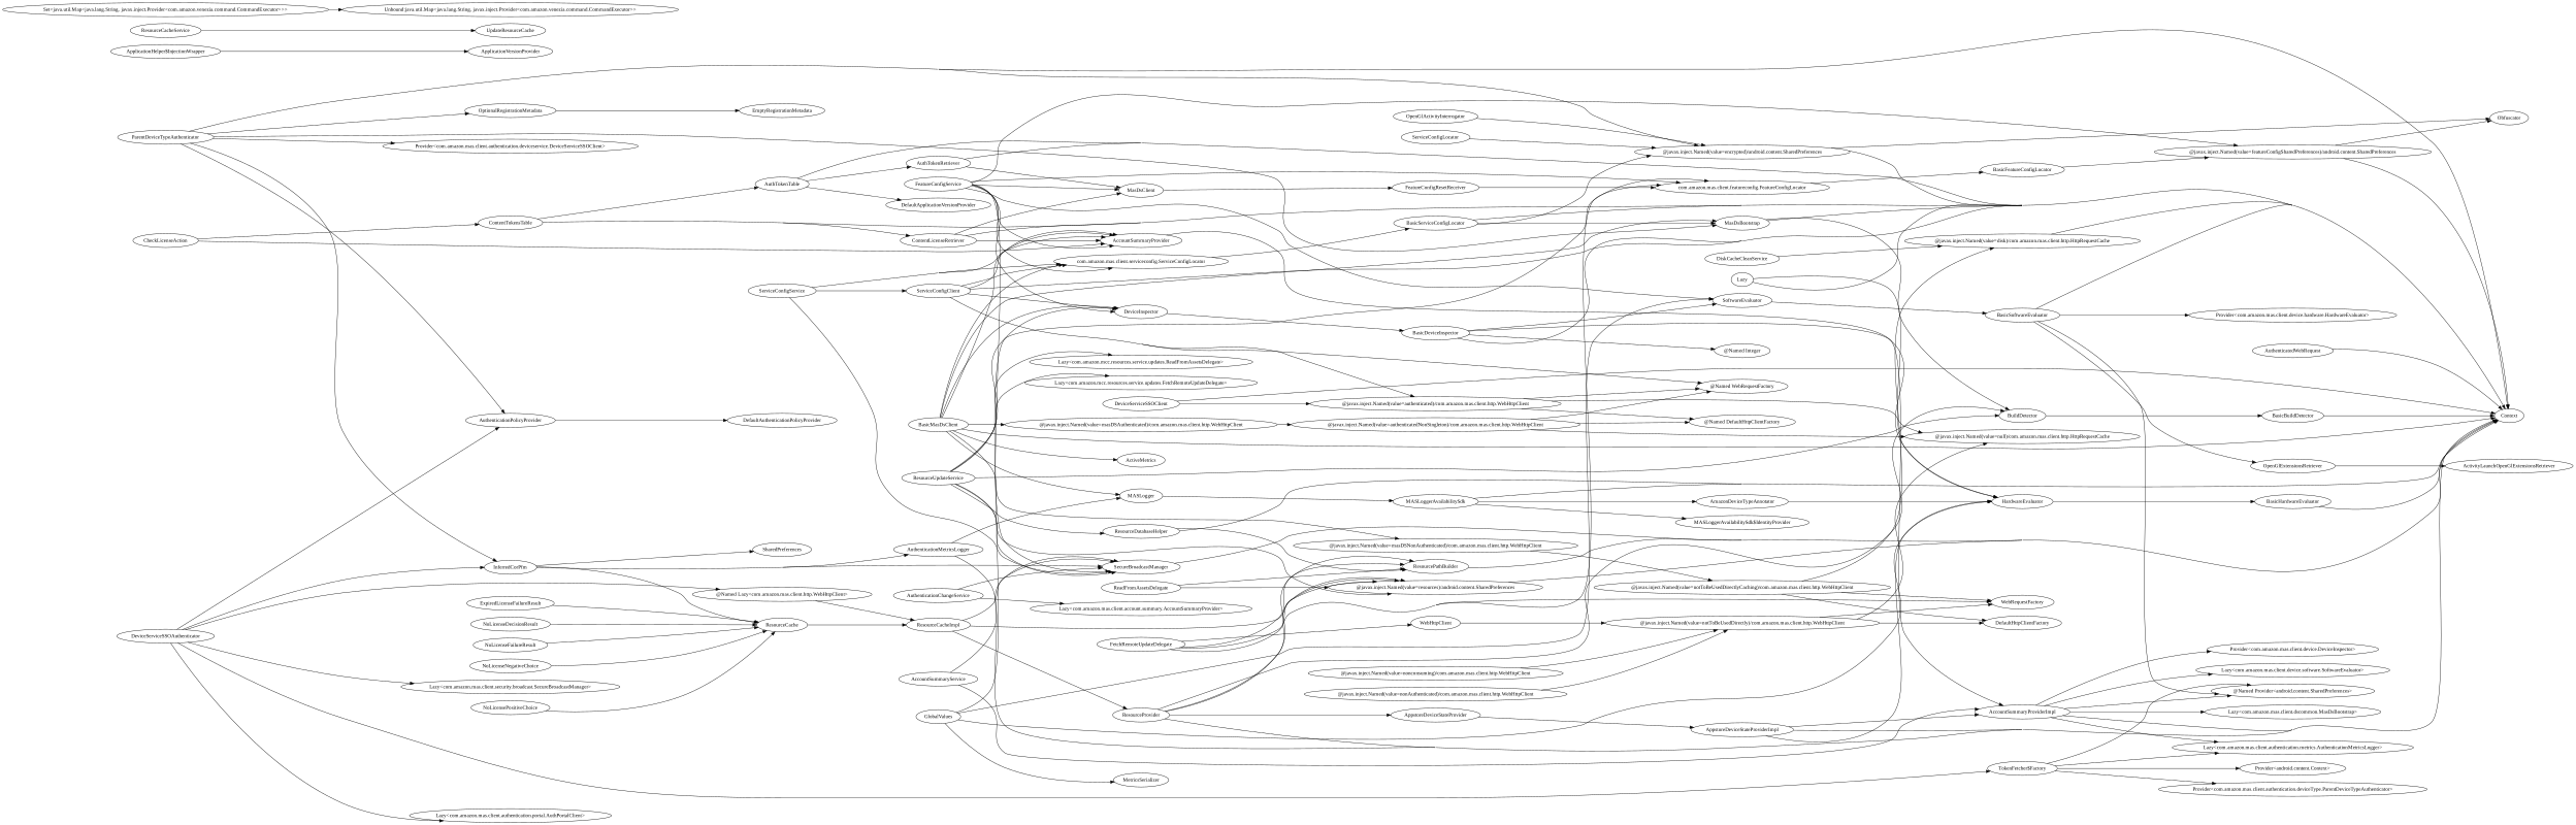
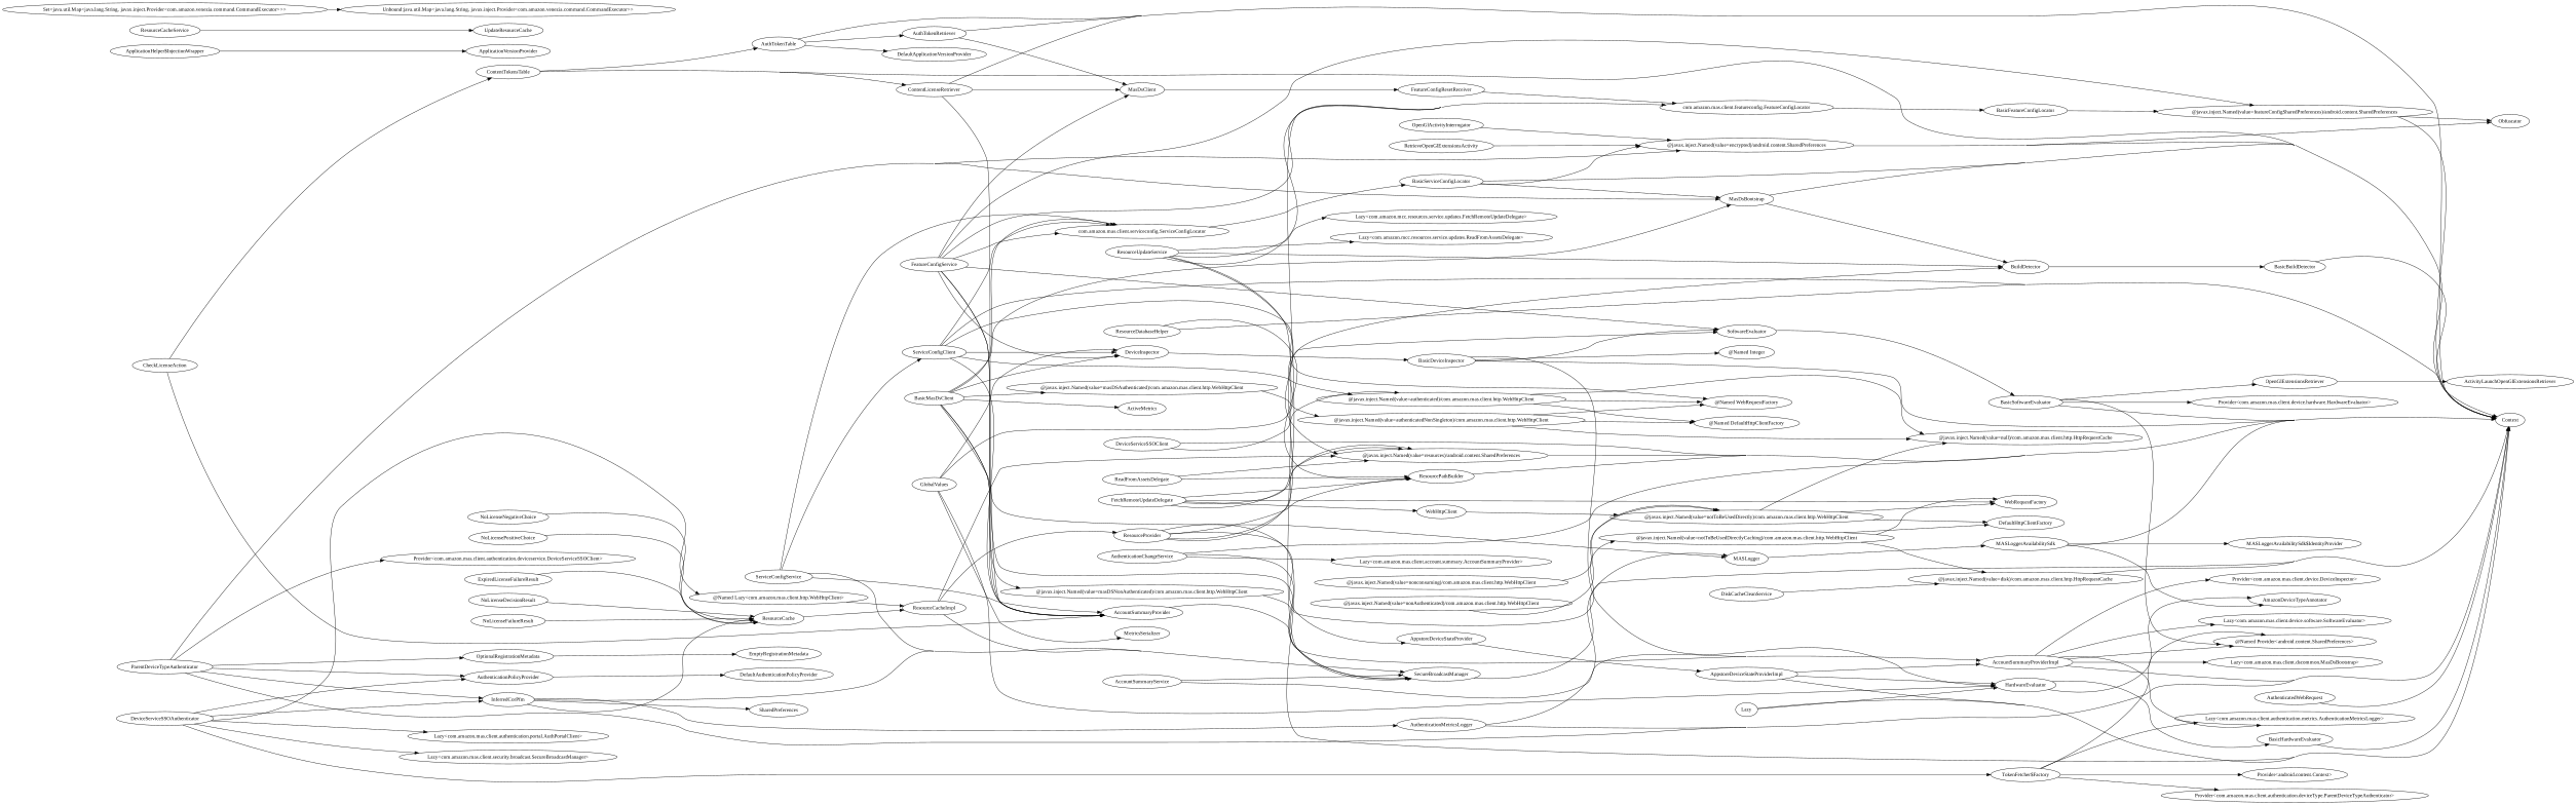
  digraph {
    concentrate=true
    fontname="Liberation Serif"
    rankdir=LR
    node [fontname="Liberation Serif"]
    edge [fontname="Liberation Serif"]
    n1 [label="@javax.inject.Named(value=authenticated)/com.amazon.mas.client.http.WebHttpClient"]
    n2 [label="@Named DefaultHttpClientFactory"]
    n3 [label="@Named WebRequestFactory"]
    n4 [label="@javax.inject.Named(value=null)/com.amazon.mas.client.http.HttpRequestCache"]
    n5 [label="@javax.inject.Named(value=authenticatedNonSingleton)/com.amazon.mas.client.http.WebHttpClient"]
    n6 [label="@javax.inject.Named(value=disk)/com.amazon.mas.client.http.HttpRequestCache"]
    Context
    n8 [label="@javax.inject.Named(value=encrypted)/android.content.SharedPreferences"]
    Obfuscator
    n10 [label="@javax.inject.Named(value=featureConfigSharedPreferences)/android.content.SharedPreferences"]
    n11 [label="@javax.inject.Named(value=masDSAuthenticated)/com.amazon.mas.client.http.WebHttpClient"]
    n12 [label="@javax.inject.Named(value=masDSNonAuthenticated)/com.amazon.mas.client.http.WebHttpClient"]
    n13 [label="@javax.inject.Named(value=notToBeUsedDirectlyCaching)/com.amazon.mas.client.http.WebHttpClient"]
    DefaultHttpClientFactory
    WebRequestFactory
    n16 [label="@javax.inject.Named(value=nonAuthenticated)/com.amazon.mas.client.http.WebHttpClient"]
    n17 [label="@javax.inject.Named(value=notToBeUsedDirectly)/com.amazon.mas.client.http.WebHttpClient"]
    n18 [label="@javax.inject.Named(value=nonconsuming)/com.amazon.mas.client.http.WebHttpClient"]
    n19 [label="@javax.inject.Named(value=resources)/android.content.SharedPreferences"]
    AccountSummaryProvider
    AccountSummaryProviderImpl
    n22 [label="@Named Provider<android.content.SharedPreferences>"]
    n23 [label="Provider<com.amazon.mas.client.device.DeviceInspector>"]
    n24 [label="Lazy<com.amazon.mas.client.authentication.metrics.AuthenticationMetricsLogger>"]
    n25 [label="Lazy<com.amazon.mas.client.device.software.SoftwareEvaluator>"]
    n26 [label="Lazy<com.amazon.mas.client.dscommon.MasDsBootstrap>"]
    AccountSummaryService
    SecureBroadcastManager
    AmazonDeviceTypeAnnotator
    HardwareEvaluator
    BasicHardwareEvaluator
    n32 [label="ApplicationHelper$InjectionWrapper"]
    ApplicationVersionProvider
    AppstoreDeviceStateProvider
    AppstoreDeviceStateProviderImpl
    n36 [label=Lazy]
    AuthTokenRetriever
    MasDsClient
    FeatureConfigResetReceiver
    BasicMasDsClient
    MASLogger
    MasDsBootstrap
    DeviceInspector
    ActiveMetrics
    n45 [label="com.amazon.mas.client.serviceconfig.ServiceConfigLocator"]
    AuthTokenTable
    DefaultApplicationVersionProvider
    AuthenticatedWebRequest
    AuthenticationChangeService
    n50 [label="Lazy<com.amazon.mas.client.account.summary.AccountSummaryProvider>"]
    AuthenticationMetricsLogger
    MASLoggerAvailabilitySdk
    n53 [label="MASLoggerAvailabilitySdk$IdentityProvider"]
    AuthenticationPolicyProvider
    DefaultAuthenticationPolicyProvider
    BasicBuildDetector
    n57 [label="@Named Integer"]
    BasicDeviceInspector
    SoftwareEvaluator
    BasicSoftwareEvaluator
    n61 [label="Provider<com.amazon.mas.client.device.hardware.HardwareEvaluator>"]
    OpenGlExtensionsRetriever
    BasicFeatureConfigLocator
    BuildDetector
    BasicServiceConfigLocator
    ActivityLaunchOpenGlExtensionsRetriever
    CheckLicenseAction
    ContentTokensTable
    ContentLicenseRetriever
    DeviceServiceSSOAuthenticator
    InferredCorPfm
    n72 [label="@Named Lazy<com.amazon.mas.client.http.WebHttpClient>"]
    n73 [label="Lazy<com.amazon.mas.client.authentication.portal.AuthPortalClient>"]
    n74 [label="Lazy<com.amazon.mas.client.security.broadcast.SecureBroadcastManager>"]
    n75 [label="TokenFetcher$Factory"]
    SharedPreferences
    ResourceCache
    ResourceCacheImpl
    n79 [label="Provider<android.content.Context>"]
    n80 [label="Provider<com.amazon.mas.client.authentication.deviceType.ParentDeviceTypeAuthenticator>"]
    DeviceServiceSSOClient
    DiskCacheCleanService
    ExpiredLicenseFailureResult
    ResourceProvider
    n85 [label="com.amazon.mas.client.featureconfig.FeatureConfigLocator"]
    FeatureConfigService
    FetchRemoteUpdateDelegate
    ResourcePathBuilder
    WebHttpClient
    GlobalValues
    MetricsSerializer
    NoLicenseDecisionResult
    NoLicenseFailureResult
    NoLicenseNegativeChoice
    NoLicensePositiveChoice
    OpenGlActivityInterrogator
    OptionalRegistrationMetadata
    EmptyRegistrationMetadata
    ParentDeviceTypeAuthenticator
    n100 [label="Provider<com.amazon.mas.client.authentication.deviceservice.DeviceServiceSSOClient>"]
    ReadFromAssetsDelegate
    ResourceCacheService
    UpdateResourceCache
    ResourceDatabaseHelper
    ResourceUpdateService
    n106 [label="Lazy<com.amazon.mcc.resources.service.updates.FetchRemoteUpdateDelegate>"]
    n107 [label="Lazy<com.amazon.mcc.resources.service.updates.ReadFromAssetsDelegate>"]
-   RetrieveOpenGlExtensionsActivity [label=ServiceConfigLocator]
+   RetrieveOpenGlExtensionsActivity
    ServiceConfigClient
    ServiceConfigService
    n111 [label="Set<java.util.Map<java.lang.String, javax.inject.Provider<com.amazon.venezia.command.CommandExecutor>>>"]
    n112 [label="Unbound:java.util.Map<java.lang.String, javax.inject.Provider<com.amazon.venezia.command.CommandExecutor>>"]
    n1 -> n2
    n1 -> n3
    n1 -> n4
    n5 -> n2
    n5 -> n3
    n5 -> n4
    n6 -> Context
    n8 -> Context
    n8 -> Obfuscator
    n10 -> Context
    n10 -> Obfuscator
    n11 -> n5
    n12 -> n13
    n13 -> n6
    n13 -> DefaultHttpClientFactory
    n13 -> WebRequestFactory
    n16 -> n17
    n17 -> n4
    n17 -> DefaultHttpClientFactory
    n17 -> WebRequestFactory
    n18 -> n17
    n19 -> Context
    AccountSummaryProvider -> AccountSummaryProviderImpl
    AccountSummaryProviderImpl -> Context
    AccountSummaryProviderImpl -> n22
    AccountSummaryProviderImpl -> n23
    AccountSummaryProviderImpl -> n24
    AccountSummaryProviderImpl -> n25
    AccountSummaryProviderImpl -> n26
    AccountSummaryService -> AccountSummaryProviderImpl
    AccountSummaryService -> SecureBroadcastManager
    SecureBroadcastManager -> Context
-   AmazonDeviceTypeAnnotator -> HardwareEvaluator
+   HardwareEvaluator -> AmazonDeviceTypeAnnotator
    HardwareEvaluator -> BasicHardwareEvaluator
    BasicHardwareEvaluator -> Context
    n32 -> ApplicationVersionProvider
    AppstoreDeviceStateProvider -> AppstoreDeviceStateProviderImpl
    AppstoreDeviceStateProviderImpl -> Context
    AppstoreDeviceStateProviderImpl -> AccountSummaryProviderImpl
    AppstoreDeviceStateProviderImpl -> HardwareEvaluator
    n36 -> Context
    n36 -> HardwareEvaluator
    AuthTokenRetriever -> Context
    AuthTokenRetriever -> MasDsClient
    MasDsClient -> FeatureConfigResetReceiver
    FeatureConfigResetReceiver -> n85
-   BasicMasDsClient -> Context
+   AuthenticationChangeService -> Context
    BasicMasDsClient -> n11
    BasicMasDsClient -> n12
    BasicMasDsClient -> AccountSummaryProvider
    BasicMasDsClient -> MASLogger
    BasicMasDsClient -> MasDsBootstrap
    BasicMasDsClient -> DeviceInspector
    BasicMasDsClient -> ActiveMetrics
    BasicMasDsClient -> n45
    MASLogger -> MASLoggerAvailabilitySdk
    MasDsBootstrap -> Context
    MasDsBootstrap -> BuildDetector
    DeviceInspector -> BasicDeviceInspector
    n45 -> BasicServiceConfigLocator
    AuthTokenTable -> Context
    AuthTokenTable -> AuthTokenRetriever
    AuthTokenTable -> DefaultApplicationVersionProvider
    AuthenticatedWebRequest -> Context
    AuthenticationChangeService -> SecureBroadcastManager
    AuthenticationChangeService -> n50
    AuthenticationMetricsLogger -> Context
    AuthenticationMetricsLogger -> MASLogger
    MASLoggerAvailabilitySdk -> Context
    MASLoggerAvailabilitySdk -> AmazonDeviceTypeAnnotator
    MASLoggerAvailabilitySdk -> n53
    AuthenticationPolicyProvider -> DefaultAuthenticationPolicyProvider
    BasicBuildDetector -> Context
    BasicDeviceInspector -> Context
    BasicDeviceInspector -> HardwareEvaluator
    BasicDeviceInspector -> n57
    BasicDeviceInspector -> SoftwareEvaluator
    SoftwareEvaluator -> BasicSoftwareEvaluator
    BasicSoftwareEvaluator -> Context
    BasicSoftwareEvaluator -> n22
    BasicSoftwareEvaluator -> n61
    BasicSoftwareEvaluator -> OpenGlExtensionsRetriever
    OpenGlExtensionsRetriever -> ActivityLaunchOpenGlExtensionsRetriever
    BasicFeatureConfigLocator -> n10
    BuildDetector -> BasicBuildDetector
    BasicServiceConfigLocator -> Context
    BasicServiceConfigLocator -> n8
    BasicServiceConfigLocator -> MasDsBootstrap
    CheckLicenseAction -> AccountSummaryProvider
    CheckLicenseAction -> ContentTokensTable
    ContentTokensTable -> Context
    ContentTokensTable -> AuthTokenTable
    ContentTokensTable -> ContentLicenseRetriever
    ContentLicenseRetriever -> Context
    ContentLicenseRetriever -> AccountSummaryProvider
    ContentLicenseRetriever -> MasDsClient
    DeviceServiceSSOAuthenticator -> AuthenticationPolicyProvider
    DeviceServiceSSOAuthenticator -> InferredCorPfm
    DeviceServiceSSOAuthenticator -> n72
    DeviceServiceSSOAuthenticator -> n73
    DeviceServiceSSOAuthenticator -> n74
    DeviceServiceSSOAuthenticator -> n75
    InferredCorPfm -> SecureBroadcastManager
    InferredCorPfm -> AuthenticationMetricsLogger
    InferredCorPfm -> SharedPreferences
    InferredCorPfm -> ResourceCache
    n72 -> ResourceCacheImpl
    n75 -> n22
    n75 -> n24
    n75 -> n79
    n75 -> n80
    ResourceCache -> ResourceCacheImpl
    ResourceCacheImpl -> n19
    ResourceCacheImpl -> SecureBroadcastManager
    ResourceCacheImpl -> ResourceProvider
    DeviceServiceSSOClient -> n1
    DeviceServiceSSOClient -> Context
    DiskCacheCleanService -> n6
    ExpiredLicenseFailureResult -> ResourceCache
    ResourceProvider -> Context
    ResourceProvider -> n19
    ResourceProvider -> AppstoreDeviceStateProvider
    ResourceProvider -> BuildDetector
    ResourceProvider -> ResourcePathBuilder
    n85 -> BasicFeatureConfigLocator
    FeatureConfigService -> n10
    FeatureConfigService -> AccountSummaryProvider
    FeatureConfigService -> SecureBroadcastManager
    FeatureConfigService -> MasDsClient
    FeatureConfigService -> DeviceInspector
    FeatureConfigService -> n45
    FeatureConfigService -> SoftwareEvaluator
    FeatureConfigService -> n85
    FetchRemoteUpdateDelegate -> WebRequestFactory
    FetchRemoteUpdateDelegate -> n19
    FetchRemoteUpdateDelegate -> n85
    FetchRemoteUpdateDelegate -> ResourcePathBuilder
    FetchRemoteUpdateDelegate -> WebHttpClient
    ResourcePathBuilder -> Context
    WebHttpClient -> n17
    GlobalValues -> HardwareEvaluator
    GlobalValues -> DeviceInspector
    GlobalValues -> SoftwareEvaluator
    GlobalValues -> MetricsSerializer
    NoLicenseDecisionResult -> ResourceCache
    NoLicenseFailureResult -> ResourceCache
    NoLicenseNegativeChoice -> ResourceCache
    NoLicensePositiveChoice -> ResourceCache
    OpenGlActivityInterrogator -> n8
    OptionalRegistrationMetadata -> EmptyRegistrationMetadata
    ParentDeviceTypeAuthenticator -> Context
    ParentDeviceTypeAuthenticator -> n8
    ParentDeviceTypeAuthenticator -> MasDsBootstrap
    ParentDeviceTypeAuthenticator -> AuthenticationPolicyProvider
    ParentDeviceTypeAuthenticator -> InferredCorPfm
    ParentDeviceTypeAuthenticator -> OptionalRegistrationMetadata
    ParentDeviceTypeAuthenticator -> n100
    ReadFromAssetsDelegate -> n19
    ReadFromAssetsDelegate -> ResourcePathBuilder
    ResourceCacheService -> UpdateResourceCache
    ResourceDatabaseHelper -> Context
    ResourceDatabaseHelper -> ResourcePathBuilder
    ResourceUpdateService -> n19
    ResourceUpdateService -> SecureBroadcastManager
    ResourceUpdateService -> BuildDetector
    ResourceUpdateService -> n85
-   ResourceUpdateService -> ResourceDatabaseHelper
    ResourceUpdateService -> n106
    ResourceUpdateService -> n107
    RetrieveOpenGlExtensionsActivity -> n8
    ServiceConfigClient -> n1
    ServiceConfigClient -> n3
    ServiceConfigClient -> Context
    ServiceConfigClient -> AccountSummaryProvider
    ServiceConfigClient -> DeviceInspector
    ServiceConfigClient -> n45
    ServiceConfigService -> AccountSummaryProvider
    ServiceConfigService -> SecureBroadcastManager
    ServiceConfigService -> n45
    ServiceConfigService -> ServiceConfigClient
    n111 -> n112
  }
